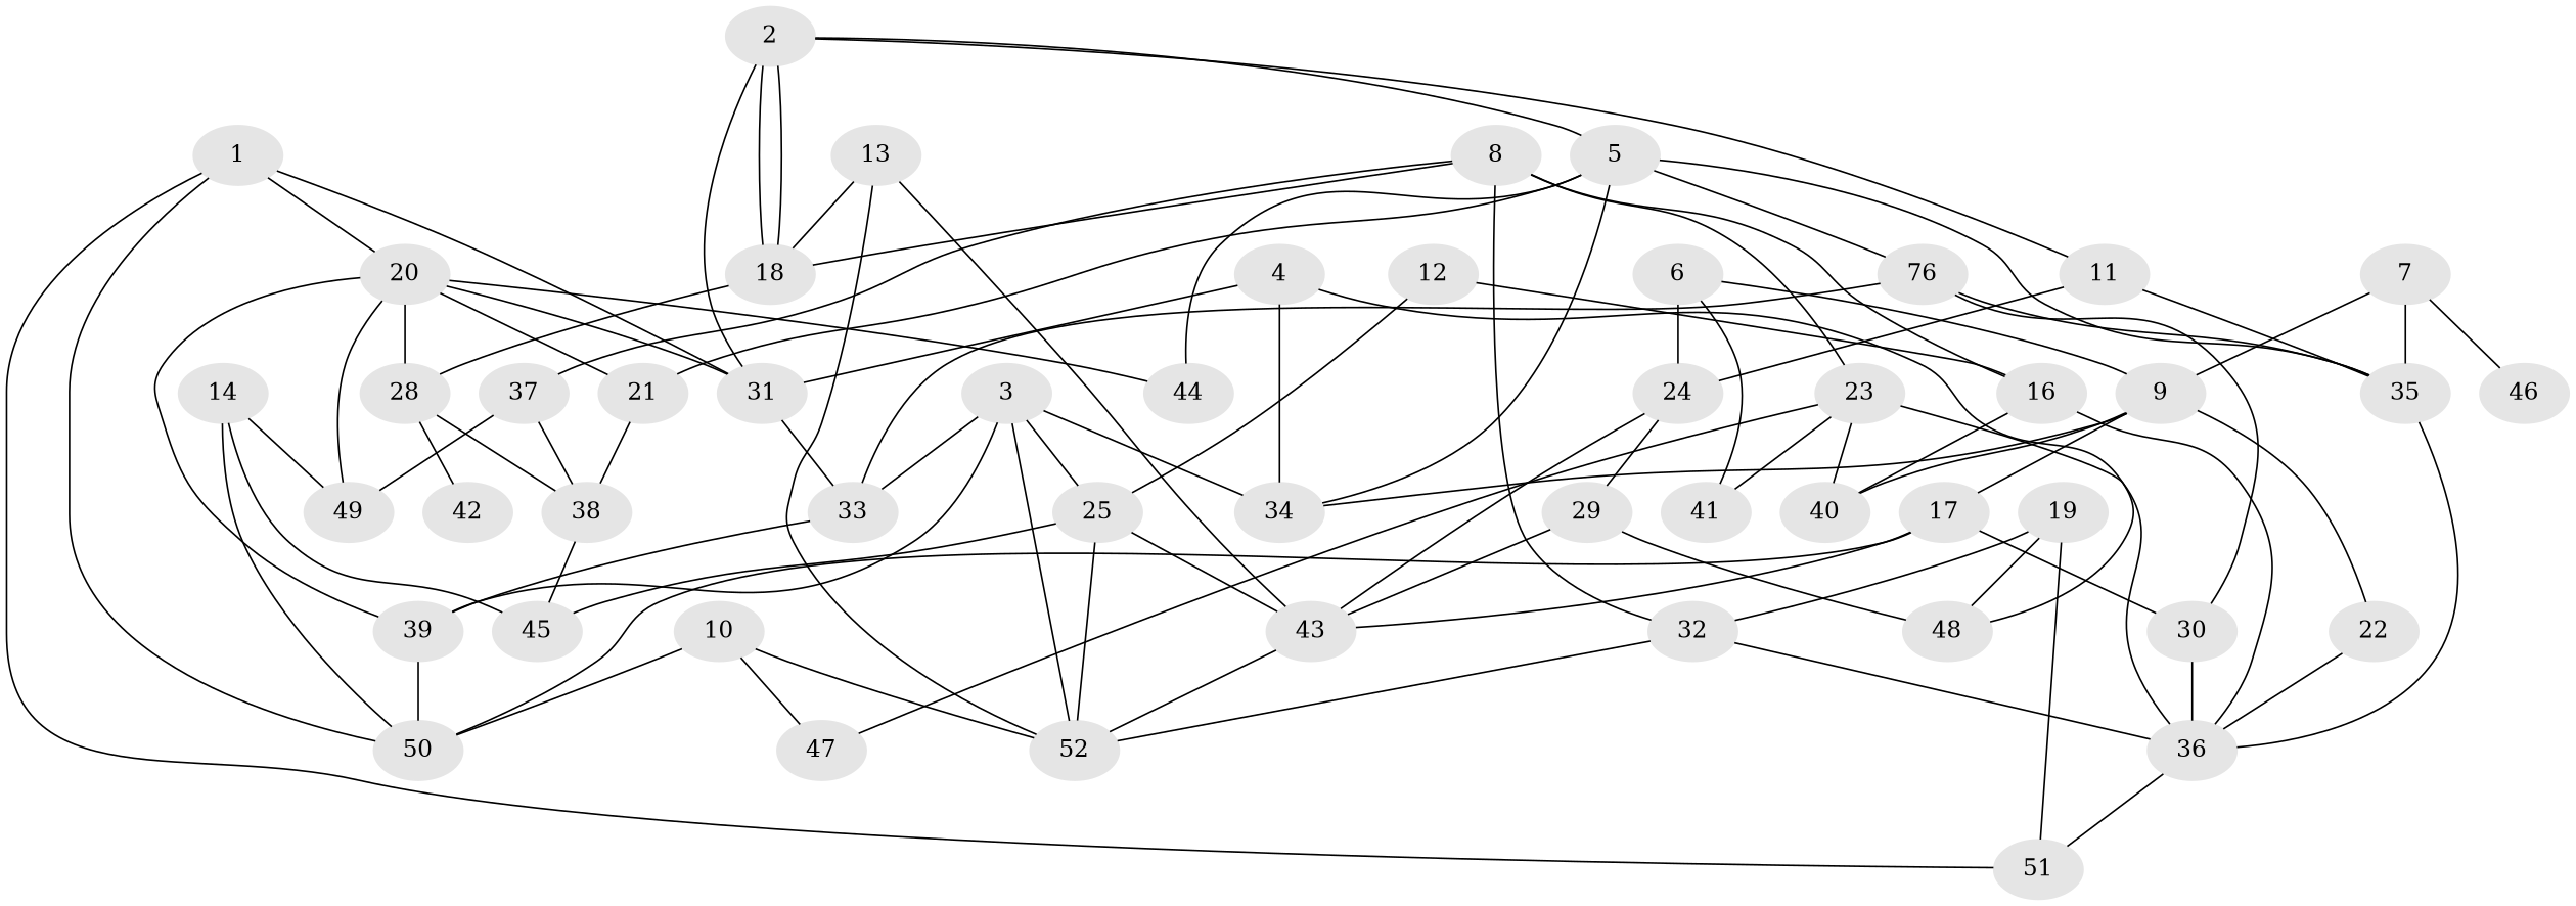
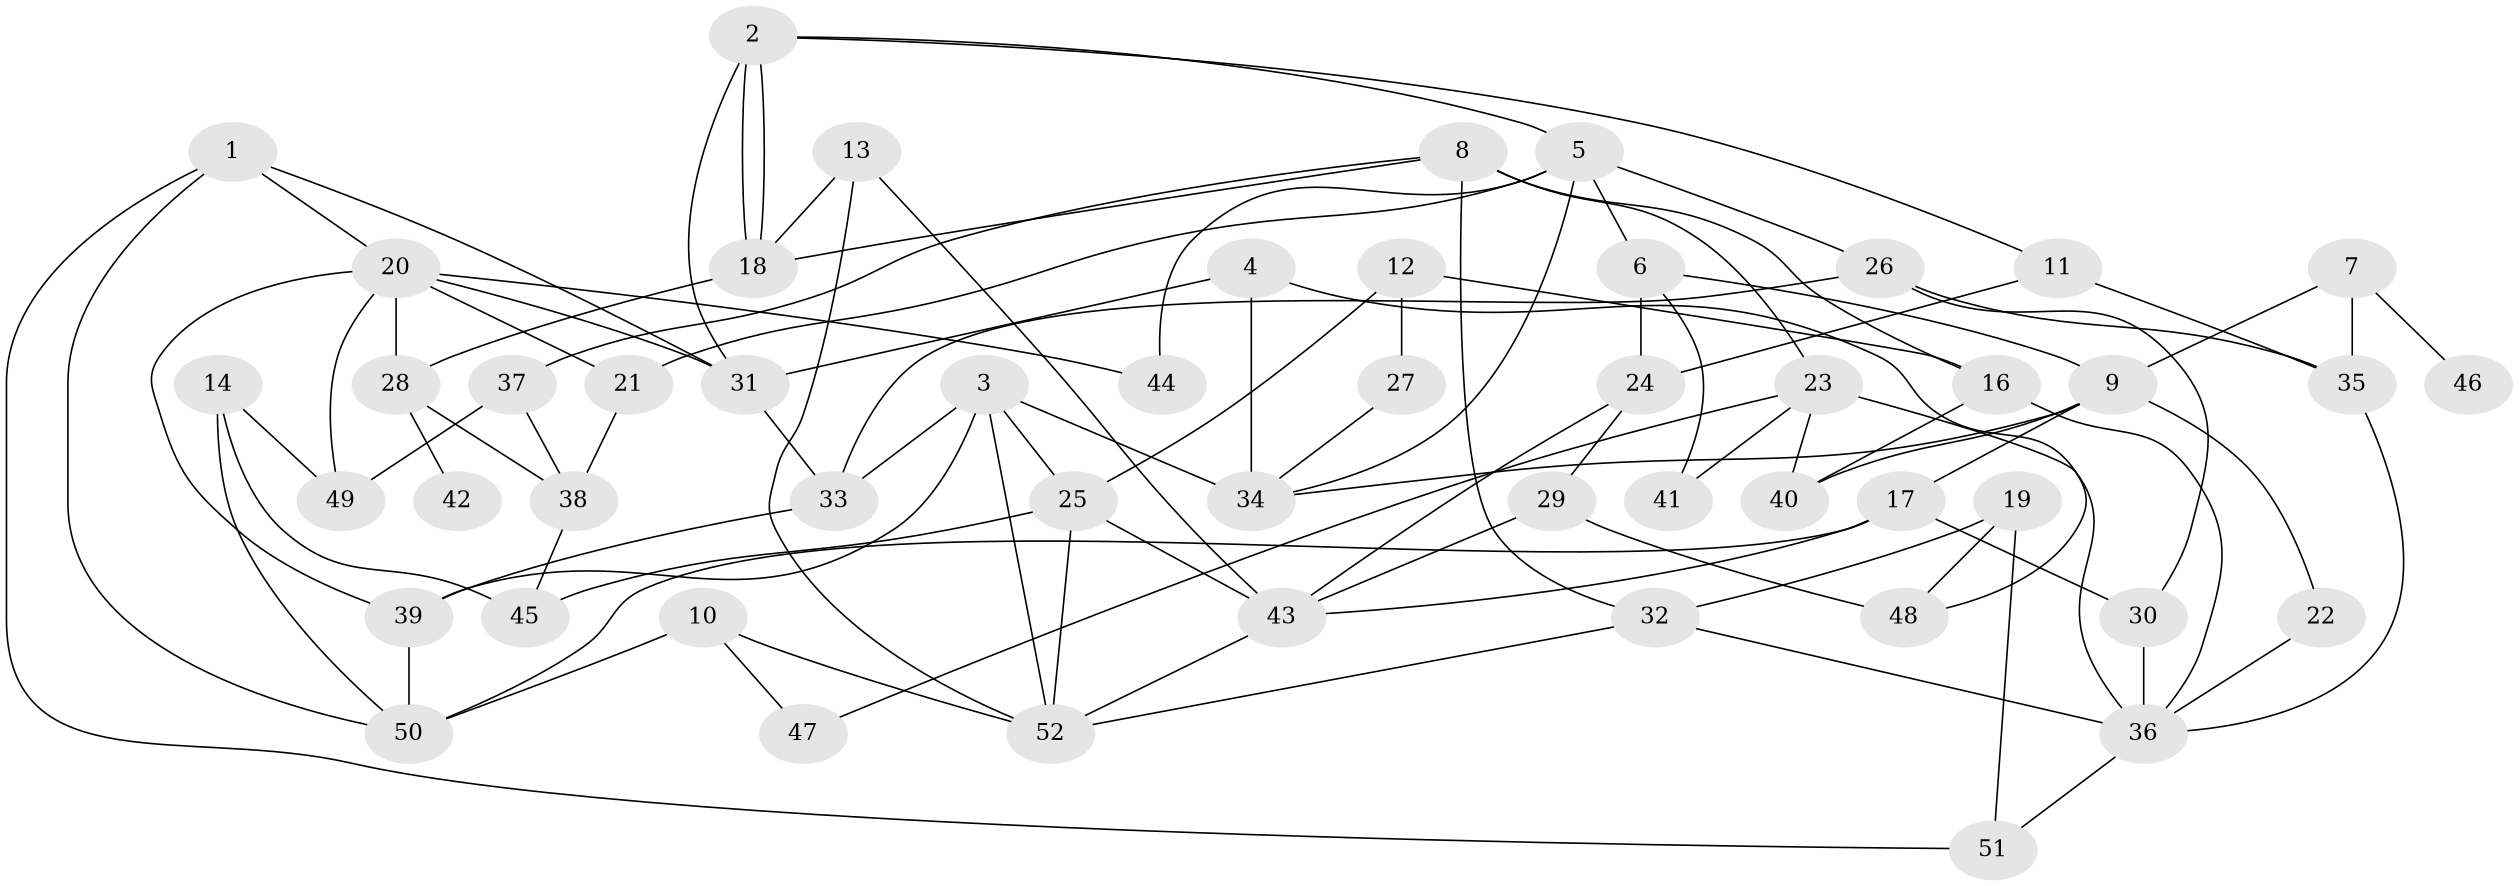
  graph {
    node [color=gray90 style=filled]
    1
    20
    31
    50
    51
    39
    21
    44
    49
    28
    33
    2
    5
    11
    18
    34
    6
-   26 [label=76]
+   26
    24
    35
    3
    25
    52
    43
    45
    4
    48
    9
    41
    38
    30
    17
    22
    40
    29
    7
    46
    36
    8
    16
    23
    32
    37
    47
    10
    12
+   27
    13
    14
    42
    19
    1 -- 20
    1 -- 31
    1 -- 50
    1 -- 51
    20 -- 31
    20 -- 39
    20 -- 21
    20 -- 44
    20 -- 49
    20 -- 28
    31 -- 33
    39 -- 50
    21 -- 38
    28 -- 38
    28 -- 42
    33 -- 39
    2 -- 31
    2 -- 5
    2 -- 11
    2 -- 18
    2 -- 18
    5 -- 21
    5 -- 44
    5 -- 34
-   5 -- 35
+   5 -- 6
    5 -- 26
    11 -- 24
    11 -- 35
    18 -- 28
    6 -- 24
    6 -- 9
    6 -- 41
    26 -- 33
    26 -- 35
    26 -- 30
    24 -- 43
    24 -- 29
    35 -- 36
    3 -- 39
    3 -- 33
    3 -- 34
    3 -- 25
    3 -- 52
    25 -- 52
    25 -- 43
    25 -- 45
    43 -- 52
    4 -- 31
    4 -- 34
    4 -- 48
    9 -- 34
    9 -- 17
    9 -- 22
    9 -- 40
    38 -- 45
    30 -- 36
    17 -- 50
    17 -- 43
    17 -- 30
    22 -- 36
    29 -- 43
    29 -- 48
    7 -- 35
    7 -- 9
    7 -- 46
    36 -- 51
    8 -- 18
    8 -- 16
    8 -- 23
    8 -- 32
    8 -- 37
    16 -- 40
    16 -- 36
    23 -- 41
    23 -- 40
    23 -- 36
    23 -- 47
    32 -- 52
    32 -- 36
    37 -- 49
    37 -- 38
    10 -- 50
    10 -- 52
    10 -- 47
    12 -- 25
    12 -- 16
+   12 -- 27
+   27 -- 34
    13 -- 18
    13 -- 52
    13 -- 43
    14 -- 50
    14 -- 49
    14 -- 45
    19 -- 51
    19 -- 48
    19 -- 32
  }
